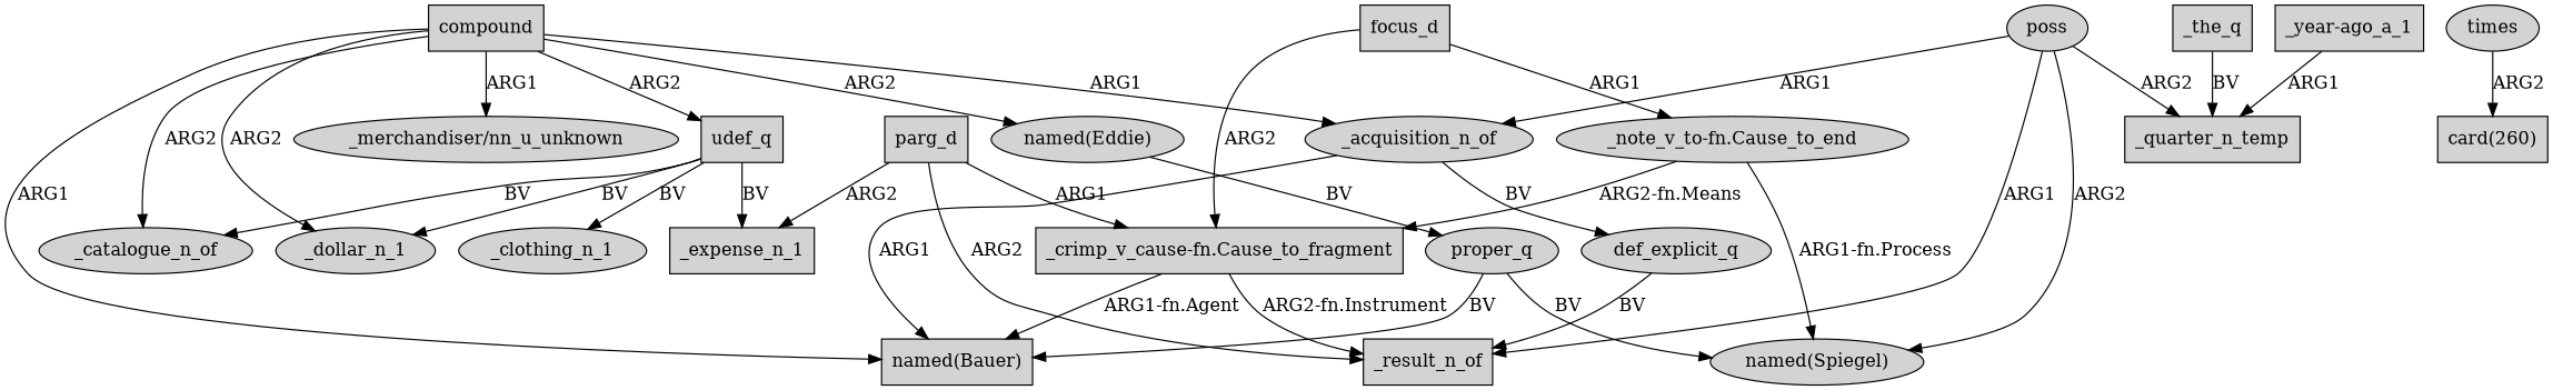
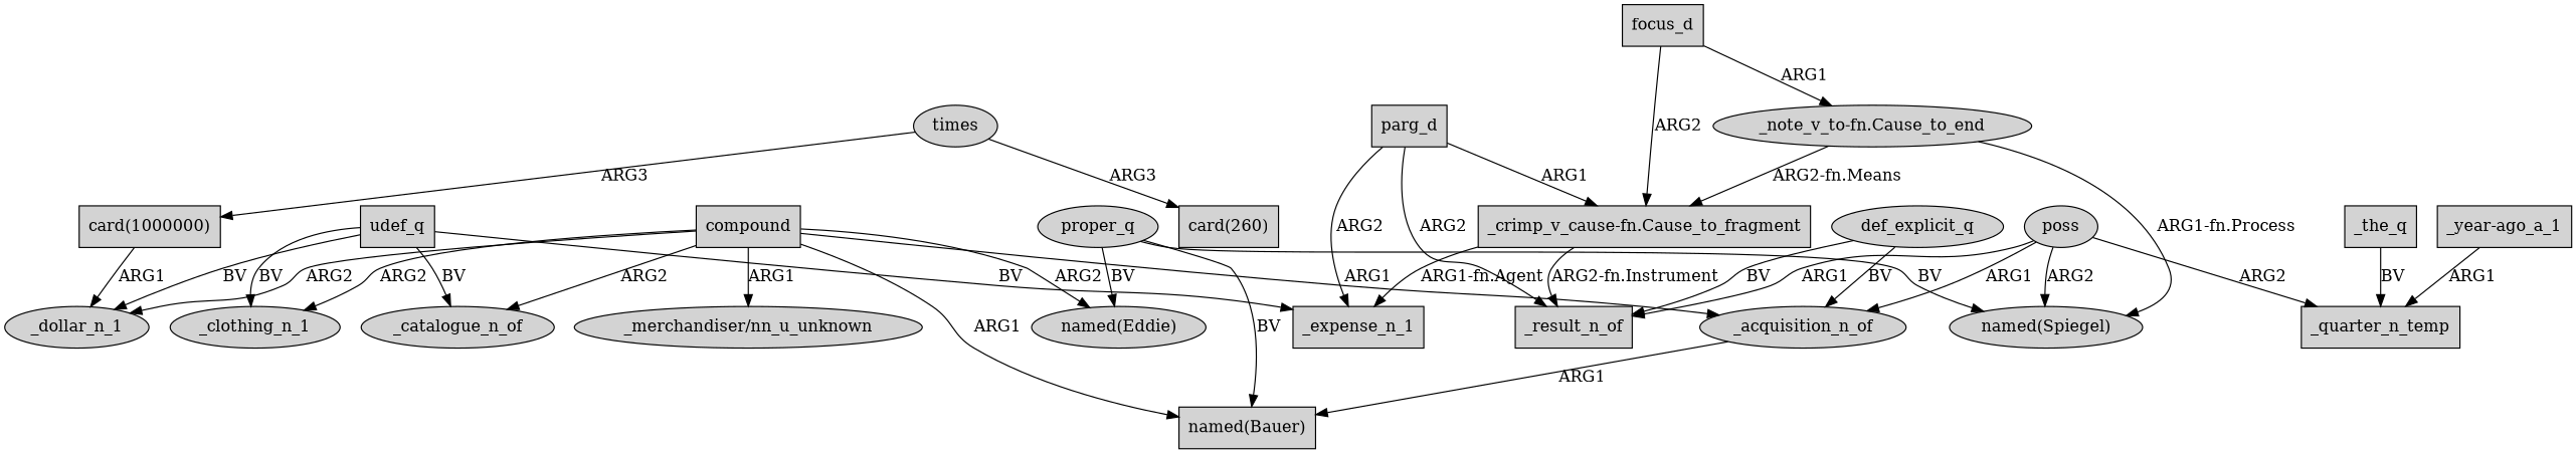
  digraph {
    node [shape=box style=filled]
    "named(Eddie)" [shape=ellipse]
    compound
    _catalogue_n_of [shape=ellipse]
    "named(Bauer)"
    _dollar_n_1 [shape=ellipse]
    _acquisition_n_of [shape=ellipse]
    "_merchandiser/nn_u_unknown" [shape=ellipse]
    _clothing_n_1 [shape=ellipse]
    udef_q
    _expense_n_1
    parg_d
    _result_n_of
    "_crimp_v_cause-fn.Cause_to_fragment"
    proper_q [shape=ellipse]
    "named(Spiegel)" [shape=ellipse]
    _the_q
    _quarter_n_temp
    times [shape=ellipse]
+   "card(1000000)"
    "card(260)"
    def_explicit_q [shape=ellipse]
    focus_d
    "_note_v_to-fn.Cause_to_end" [shape=ellipse]
    poss [shape=ellipse]
    "_year-ago_a_1"
    compound -> "named(Eddie)" [label=ARG2]
    compound -> _catalogue_n_of [label=ARG2]
    compound -> "named(Bauer)" [label=ARG1]
    compound -> _dollar_n_1 [label=ARG2]
    compound -> _acquisition_n_of [label=ARG1]
    compound -> "_merchandiser/nn_u_unknown" [label=ARG1]
-   compound -> udef_q [label=ARG2]
+   compound -> _clothing_n_1 [label=ARG2]
    _acquisition_n_of -> "named(Bauer)" [label=ARG1]
    udef_q -> _catalogue_n_of [label=BV]
    udef_q -> _dollar_n_1 [label=BV]
    udef_q -> _clothing_n_1 [label=BV]
    udef_q -> _expense_n_1 [label=BV]
    parg_d -> _expense_n_1 [label=ARG2]
    parg_d -> _result_n_of [label=ARG2]
    parg_d -> "_crimp_v_cause-fn.Cause_to_fragment" [label=ARG1]
-   "_crimp_v_cause-fn.Cause_to_fragment" -> "named(Bauer)" [label="ARG1-fn.Agent"]
+   "_crimp_v_cause-fn.Cause_to_fragment" -> _expense_n_1 [label="ARG1-fn.Agent"]
    "_crimp_v_cause-fn.Cause_to_fragment" -> _result_n_of [label="ARG2-fn.Instrument"]
-   "named(Eddie)" -> proper_q [label=BV]
+   proper_q -> "named(Eddie)" [label=BV]
    proper_q -> "named(Bauer)" [label=BV]
    proper_q -> "named(Spiegel)" [label=BV]
    _the_q -> _quarter_n_temp [label=BV]
-   times -> "card(260)" [label=ARG2]
-   _acquisition_n_of -> def_explicit_q [label=BV]
+   times -> "card(1000000)" [label=ARG3]
+   times -> "card(260)" [label=ARG3]
+   "card(1000000)" -> _dollar_n_1 [label=ARG1]
+   def_explicit_q -> _acquisition_n_of [label=BV]
    def_explicit_q -> _result_n_of [label=BV]
    focus_d -> "_crimp_v_cause-fn.Cause_to_fragment" [label=ARG2]
    focus_d -> "_note_v_to-fn.Cause_to_end" [label=ARG1]
    "_note_v_to-fn.Cause_to_end" -> "_crimp_v_cause-fn.Cause_to_fragment" [label="ARG2-fn.Means"]
    "_note_v_to-fn.Cause_to_end" -> "named(Spiegel)" [label="ARG1-fn.Process"]
    poss -> _acquisition_n_of [label=ARG1]
    poss -> _result_n_of [label=ARG1]
    poss -> "named(Spiegel)" [label=ARG2]
    poss -> _quarter_n_temp [label=ARG2]
    "_year-ago_a_1" -> _quarter_n_temp [label=ARG1]
  }
